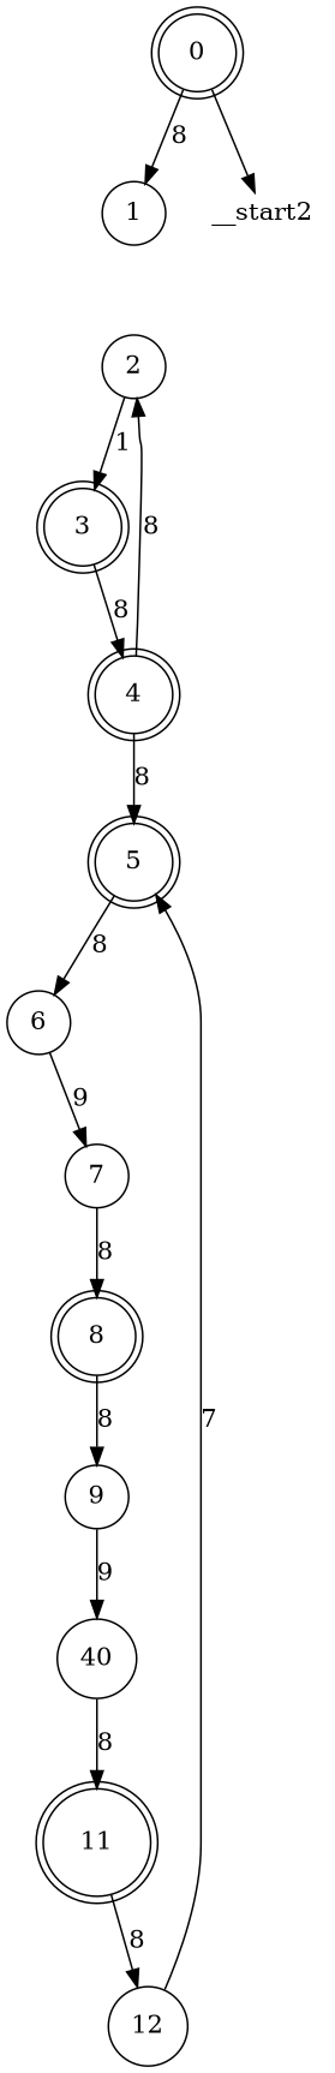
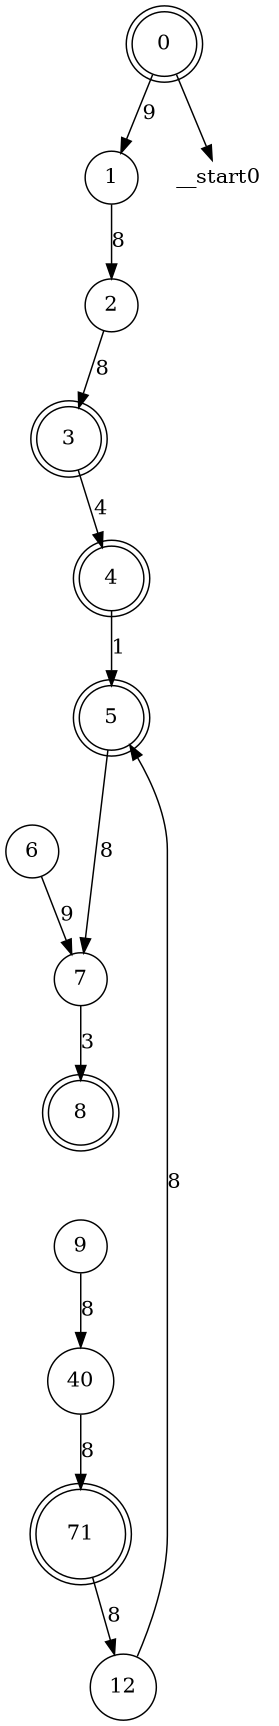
  digraph {
    node [shape=circle]
    n1 [label=0 shape=doublecircle]
    n2 [label=1]
-   __start0 [height=0 shape=none width=0 label=__start2]
+   __start0 [height=0 shape=none width=0]
    n4 [label=2]
    n5 [label=3 shape=doublecircle]
    n6 [label=4 shape=doublecircle]
    n7 [label=5 shape=doublecircle]
    n8 [label=6]
    n9 [label=7]
    n10 [label=8 shape=doublecircle]
    n11 [label=9]
    n12 [label=40]
-   n13 [label=11 shape=doublecircle]
+   n13 [label=71 shape=doublecircle]
    n14 [label=12]
-   n1 -> n2 [label=8]
+   n1 -> n2 [label=9]
    n1 -> __start0
-   n6 -> n4 [label=8]
-   n4 -> n5 [label=1]
-   n5 -> n6 [label=8]
-   n6 -> n7 [label=8]
-   n7 -> n8 [label=8]
+   n2 -> n4 [label=8]
+   n4 -> n5 [label=8]
+   n5 -> n6 [label=4]
+   n6 -> n7 [label=1]
+   n7 -> n9 [label=8]
    n8 -> n9 [label=9]
-   n9 -> n10 [label=8]
-   n10 -> n11 [label=8]
-   n11 -> n12 [label=9]
+   n9 -> n10 [label=3]
+   n11 -> n12 [label=8]
    n12 -> n13 [label=8]
    n13 -> n14 [label=8]
-   n14 -> n7 [label=7]
+   n14 -> n7 [label=8]
  }
